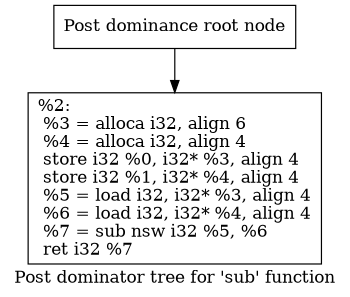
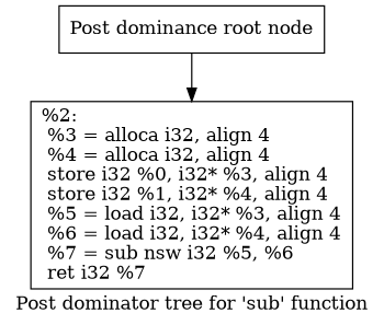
  digraph {
    label="Post dominator tree for 'sub' function"
    node [shape=record]
    n1 [label="{Post dominance root node}"]
-   n2 [label="{%2:\l  %3 = alloca i32, align 6\l  %4 = alloca i32, align 4\l  store i32 %0, i32* %3, align 4\l  store i32 %1, i32* %4, align 4\l  %5 = load i32, i32* %3, align 4\l  %6 = load i32, i32* %4, align 4\l  %7 = sub nsw i32 %5, %6\l  ret i32 %7\l}"]
+   n2 [label="{%2:\l  %3 = alloca i32, align 4\l  %4 = alloca i32, align 4\l  store i32 %0, i32* %3, align 4\l  store i32 %1, i32* %4, align 4\l  %5 = load i32, i32* %3, align 4\l  %6 = load i32, i32* %4, align 4\l  %7 = sub nsw i32 %5, %6\l  ret i32 %7\l}"]
    n1 -> n2
  }
